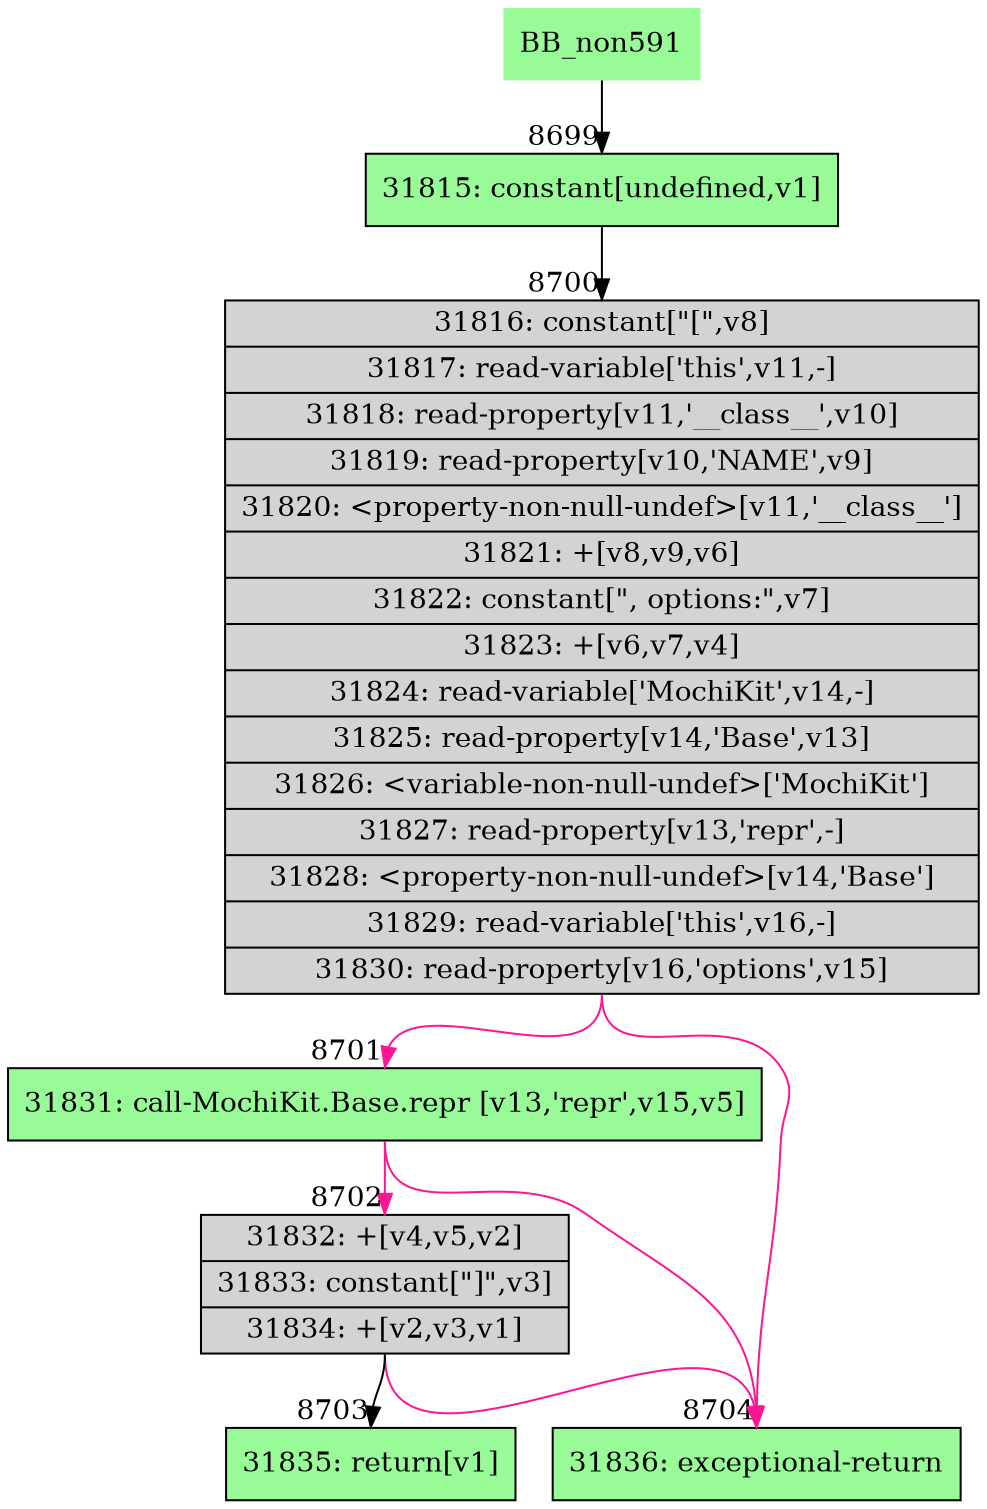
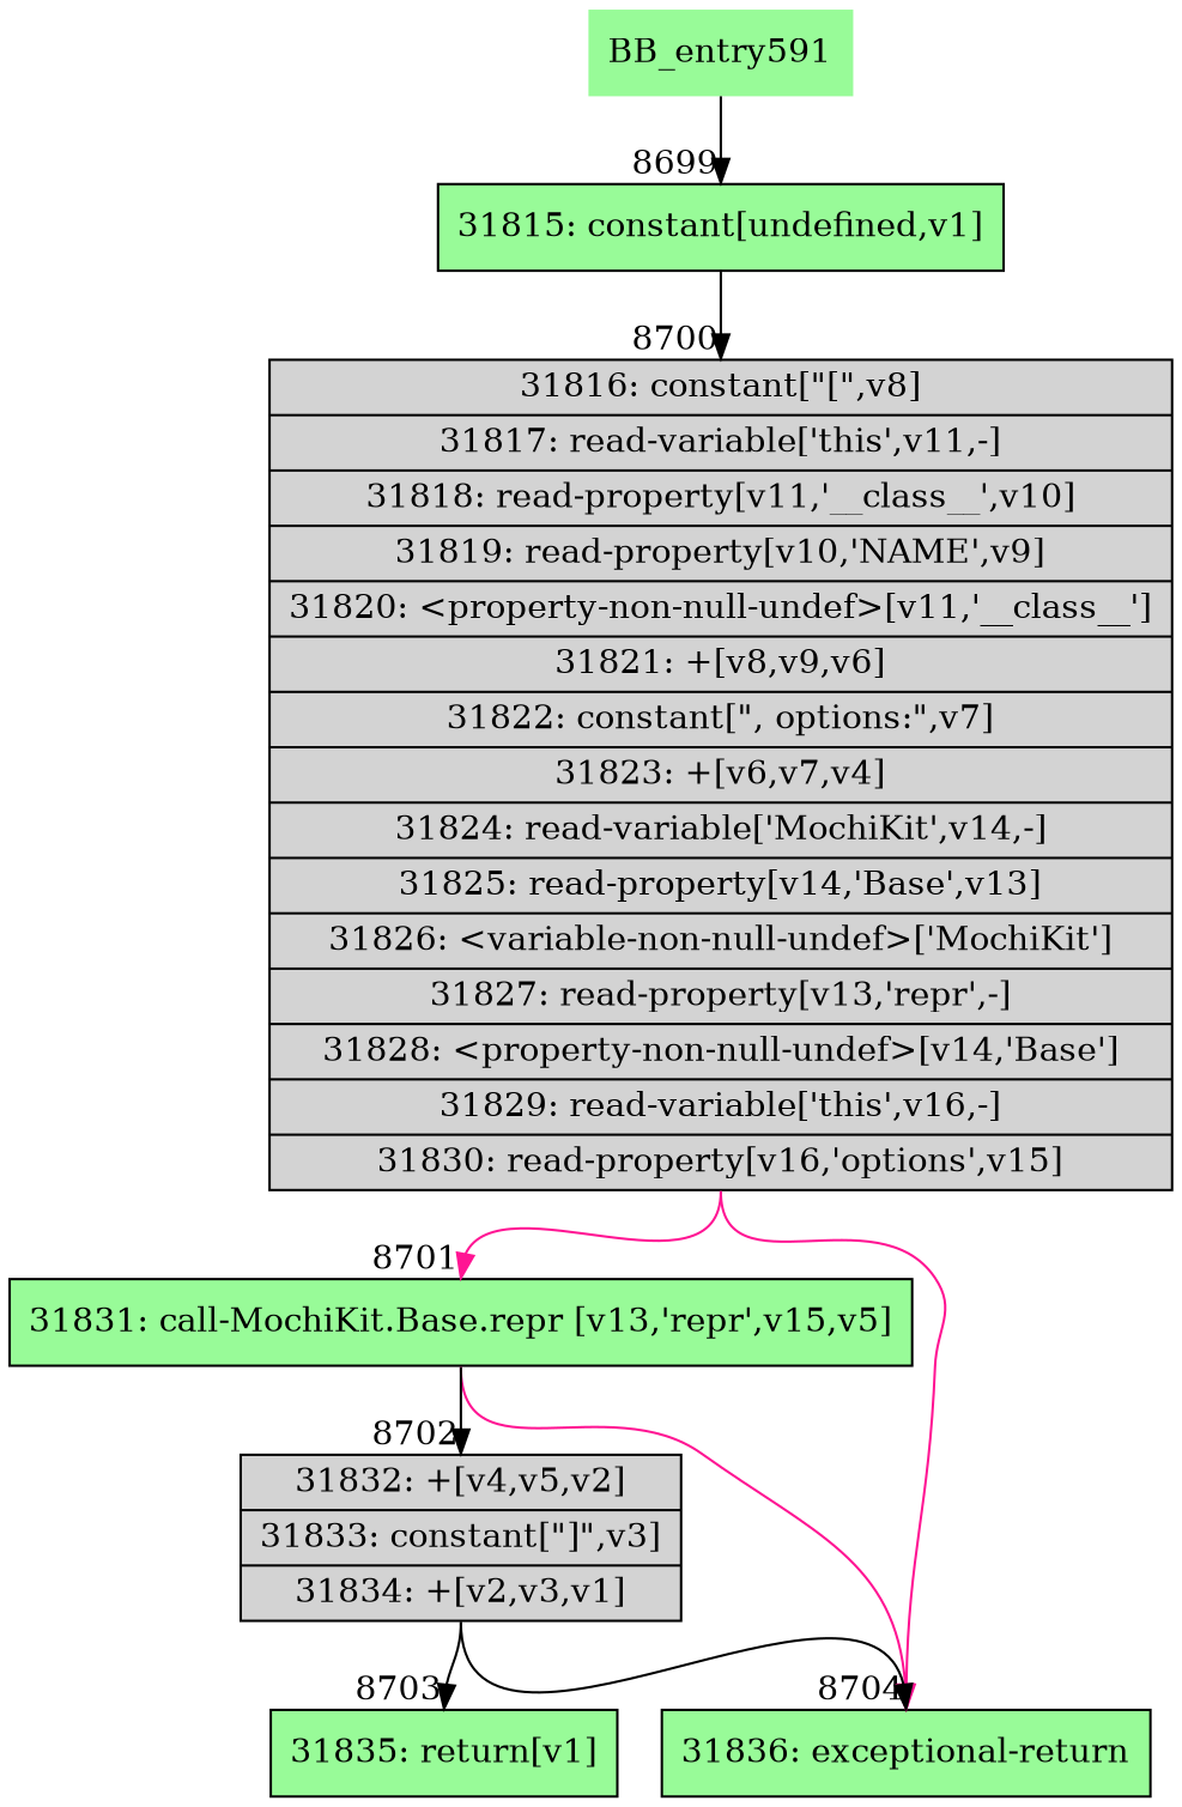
  digraph {
    rankdir=TD
    node [fillcolor=palegreen shape=record style=filled]
    edge [color=black headport=n tailport=s]
-   BB_entry591 [shape=none label=BB_non591]
+   BB_entry591 [shape=none]
    n2 [label="{31815: constant[undefined,v1]}"]
    n3 [fillcolor=lightgrey label="{31816: constant[\"[\",v8]|31817: read-variable['this',v11,-]|31818: read-property[v11,'__class__',v10]|31819: read-property[v10,'NAME',v9]|31820: \<property-non-null-undef\>[v11,'__class__']|31821: +[v8,v9,v6]|31822: constant[\", options:\",v7]|31823: +[v6,v7,v4]|31824: read-variable['MochiKit',v14,-]|31825: read-property[v14,'Base',v13]|31826: \<variable-non-null-undef\>['MochiKit']|31827: read-property[v13,'repr',-]|31828: \<property-non-null-undef\>[v14,'Base']|31829: read-variable['this',v16,-]|31830: read-property[v16,'options',v15]}"]
    n4 [label="{31831: call-MochiKit.Base.repr [v13,'repr',v15,v5]}"]
    n5 [label="{31836: exceptional-return}"]
    n6 [fillcolor=lightgrey label="{31832: +[v4,v5,v2]|31833: constant[\"]\",v3]|31834: +[v2,v3,v1]}"]
    n7 [label="{31835: return[v1]}"]
    BB_entry591 -> n2 [headlabel="    8699"]
    n2 -> n3 [headlabel="      8700"]
    n3 -> n4 [color=deeppink headlabel="      8701"]
    n3 -> n5 [color=deeppink headlabel="      8704"]
    n4 -> n5 [color=deeppink]
-   n4 -> n6 [color=deeppink headlabel="      8702"]
-   n6 -> n5 [color=deeppink]
+   n4 -> n6 [headlabel="      8702"]
+   n6 -> n5
    n6 -> n7 [headlabel="      8703"]
  }
